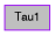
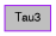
  digraph {
    rankdir=LR
-   n1 [color=purple fillcolor=grey75 fontcolor=black fontname=FreeSans fontsize=10 height=0.2 label=Tau1 shape=record style=filled width=0.4]
+   n1 [color=purple fillcolor=grey75 fontcolor=black fontname=FreeSans fontsize=10 height=0.2 label=Tau3 shape=record style=filled width=0.4]
  }
